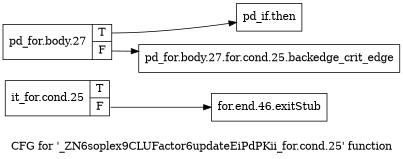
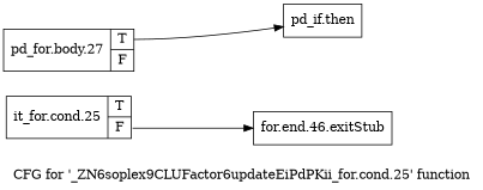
  digraph {
    label="CFG for '_ZN6soplex9CLUFactor6updateEiPdPKii_for.cond.25' function"
    rankdir=LR
    node [shape=record]
    edge [tailport=s1]
    n1 [label="{it_for.cond.25|{<s0>T|<s1>F}}"]
    n2 [label="{for.end.46.exitStub}"]
    n3 [label="{pd_for.body.27|{<s0>T|<s1>F}}"]
    n4 [label="{pd_if.then}"]
-   n5 [label="{pd_for.body.27.for.cond.25.backedge_crit_edge}"]
    n1 -> n2
    n3 -> n4 [tailport=s0]
-   n3 -> n5
  }
